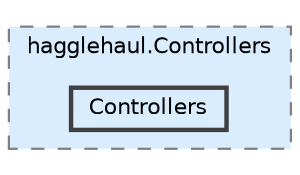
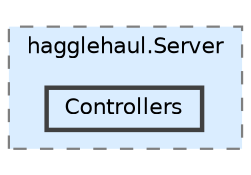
  digraph {
    compound=true
    rankdir=LR
    n1 [color=grey25 fillcolor="#daedff" fontname=Helvetica fontsize=10 height=0.2 label=Controllers shape=box style="filled,bold" width=0.4]
    subgraph cluster_1 {
      bgcolor="#daedff"
      fontname=Helvetica
      fontsize=10
-     label="hagglehaul.Controllers"
+     label="hagglehaul.Server"
      pencolor=grey50
      style="filled,dashed"
      n1
    }
  }
